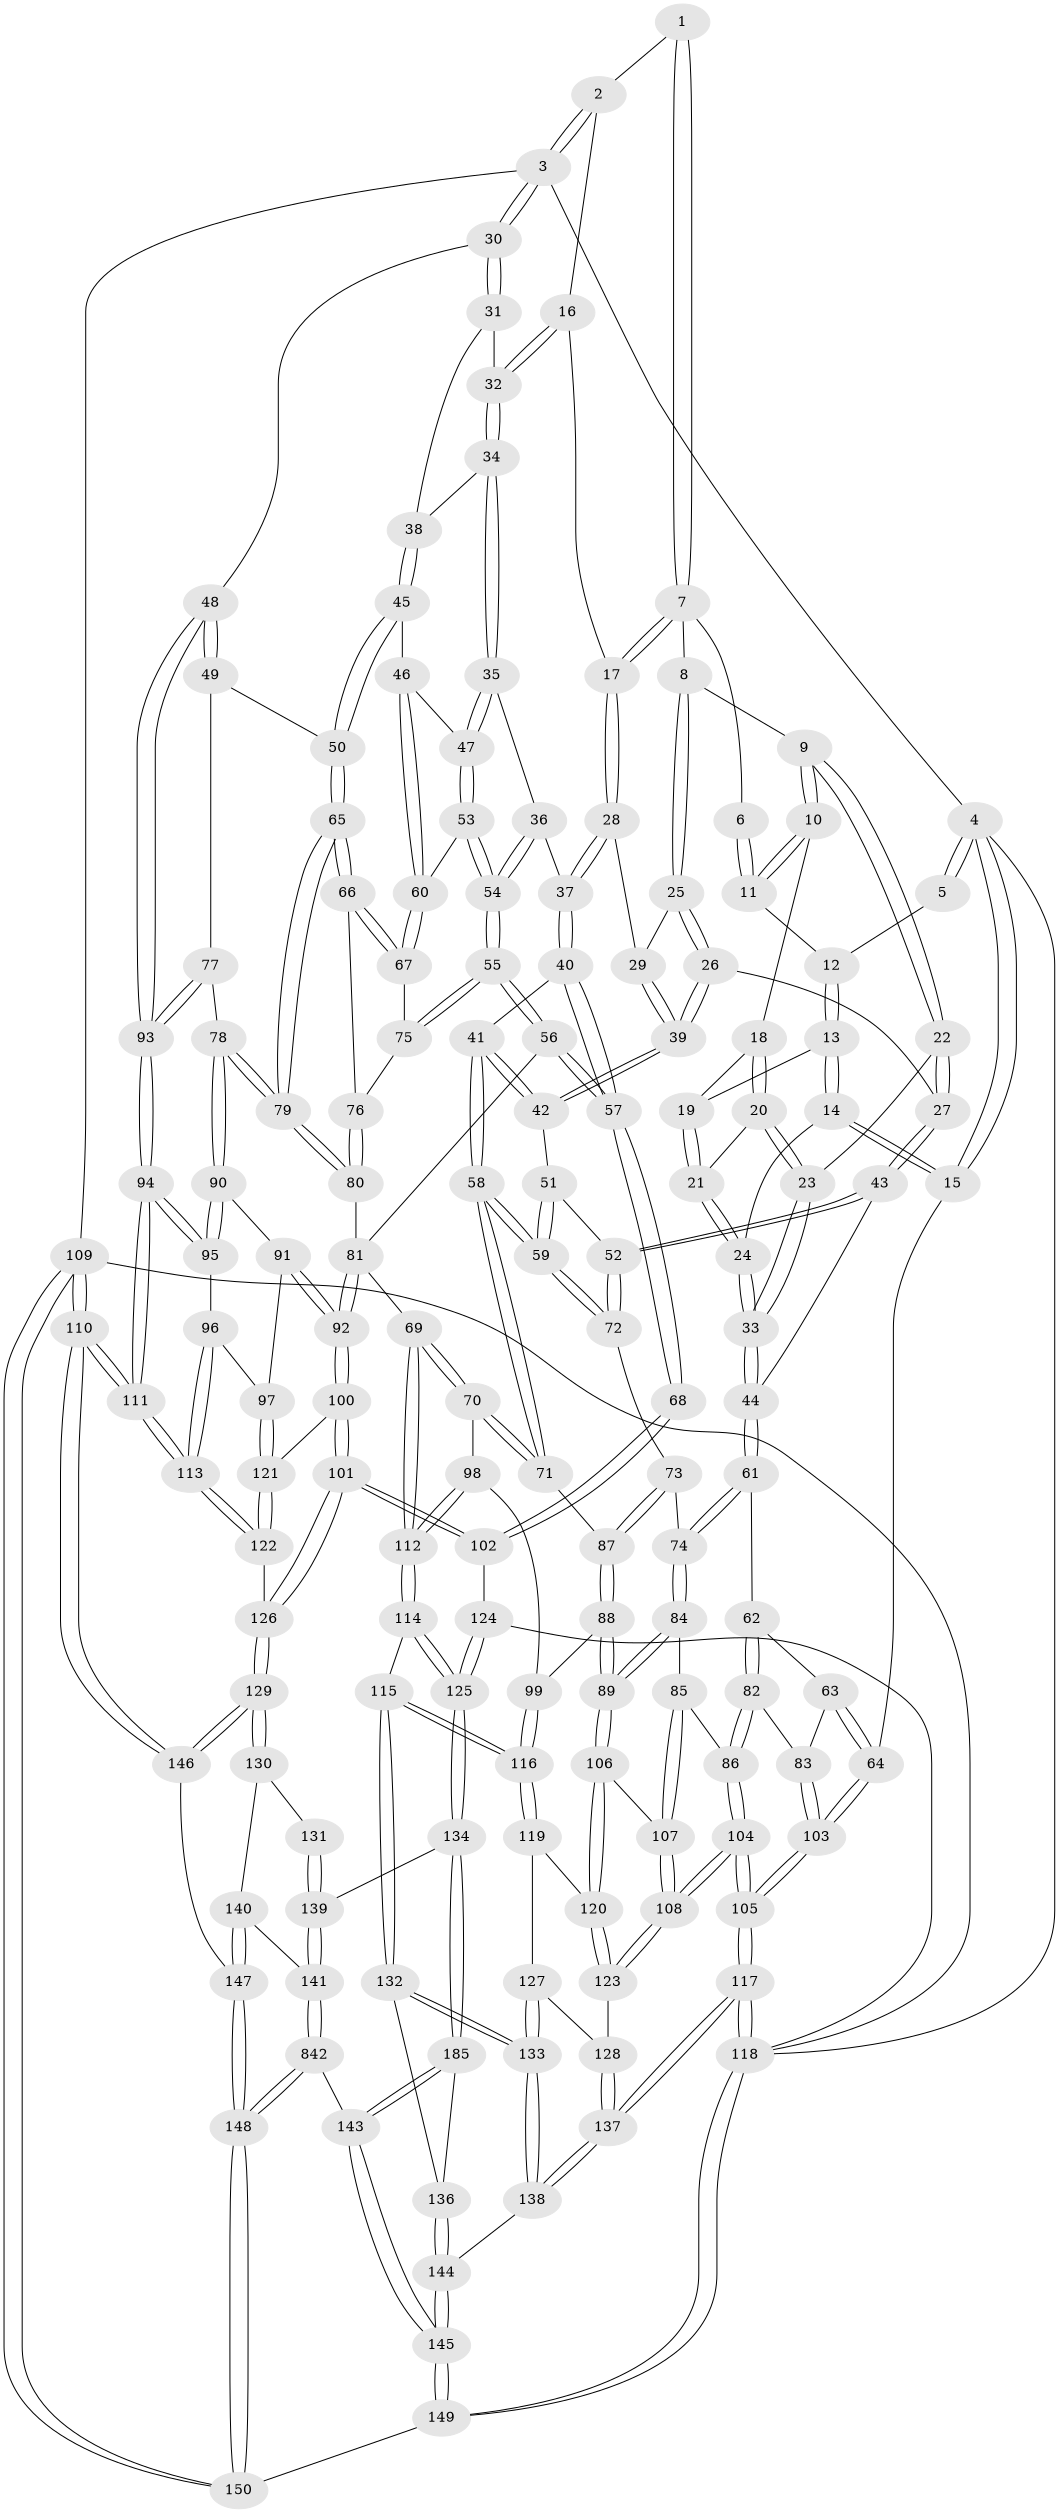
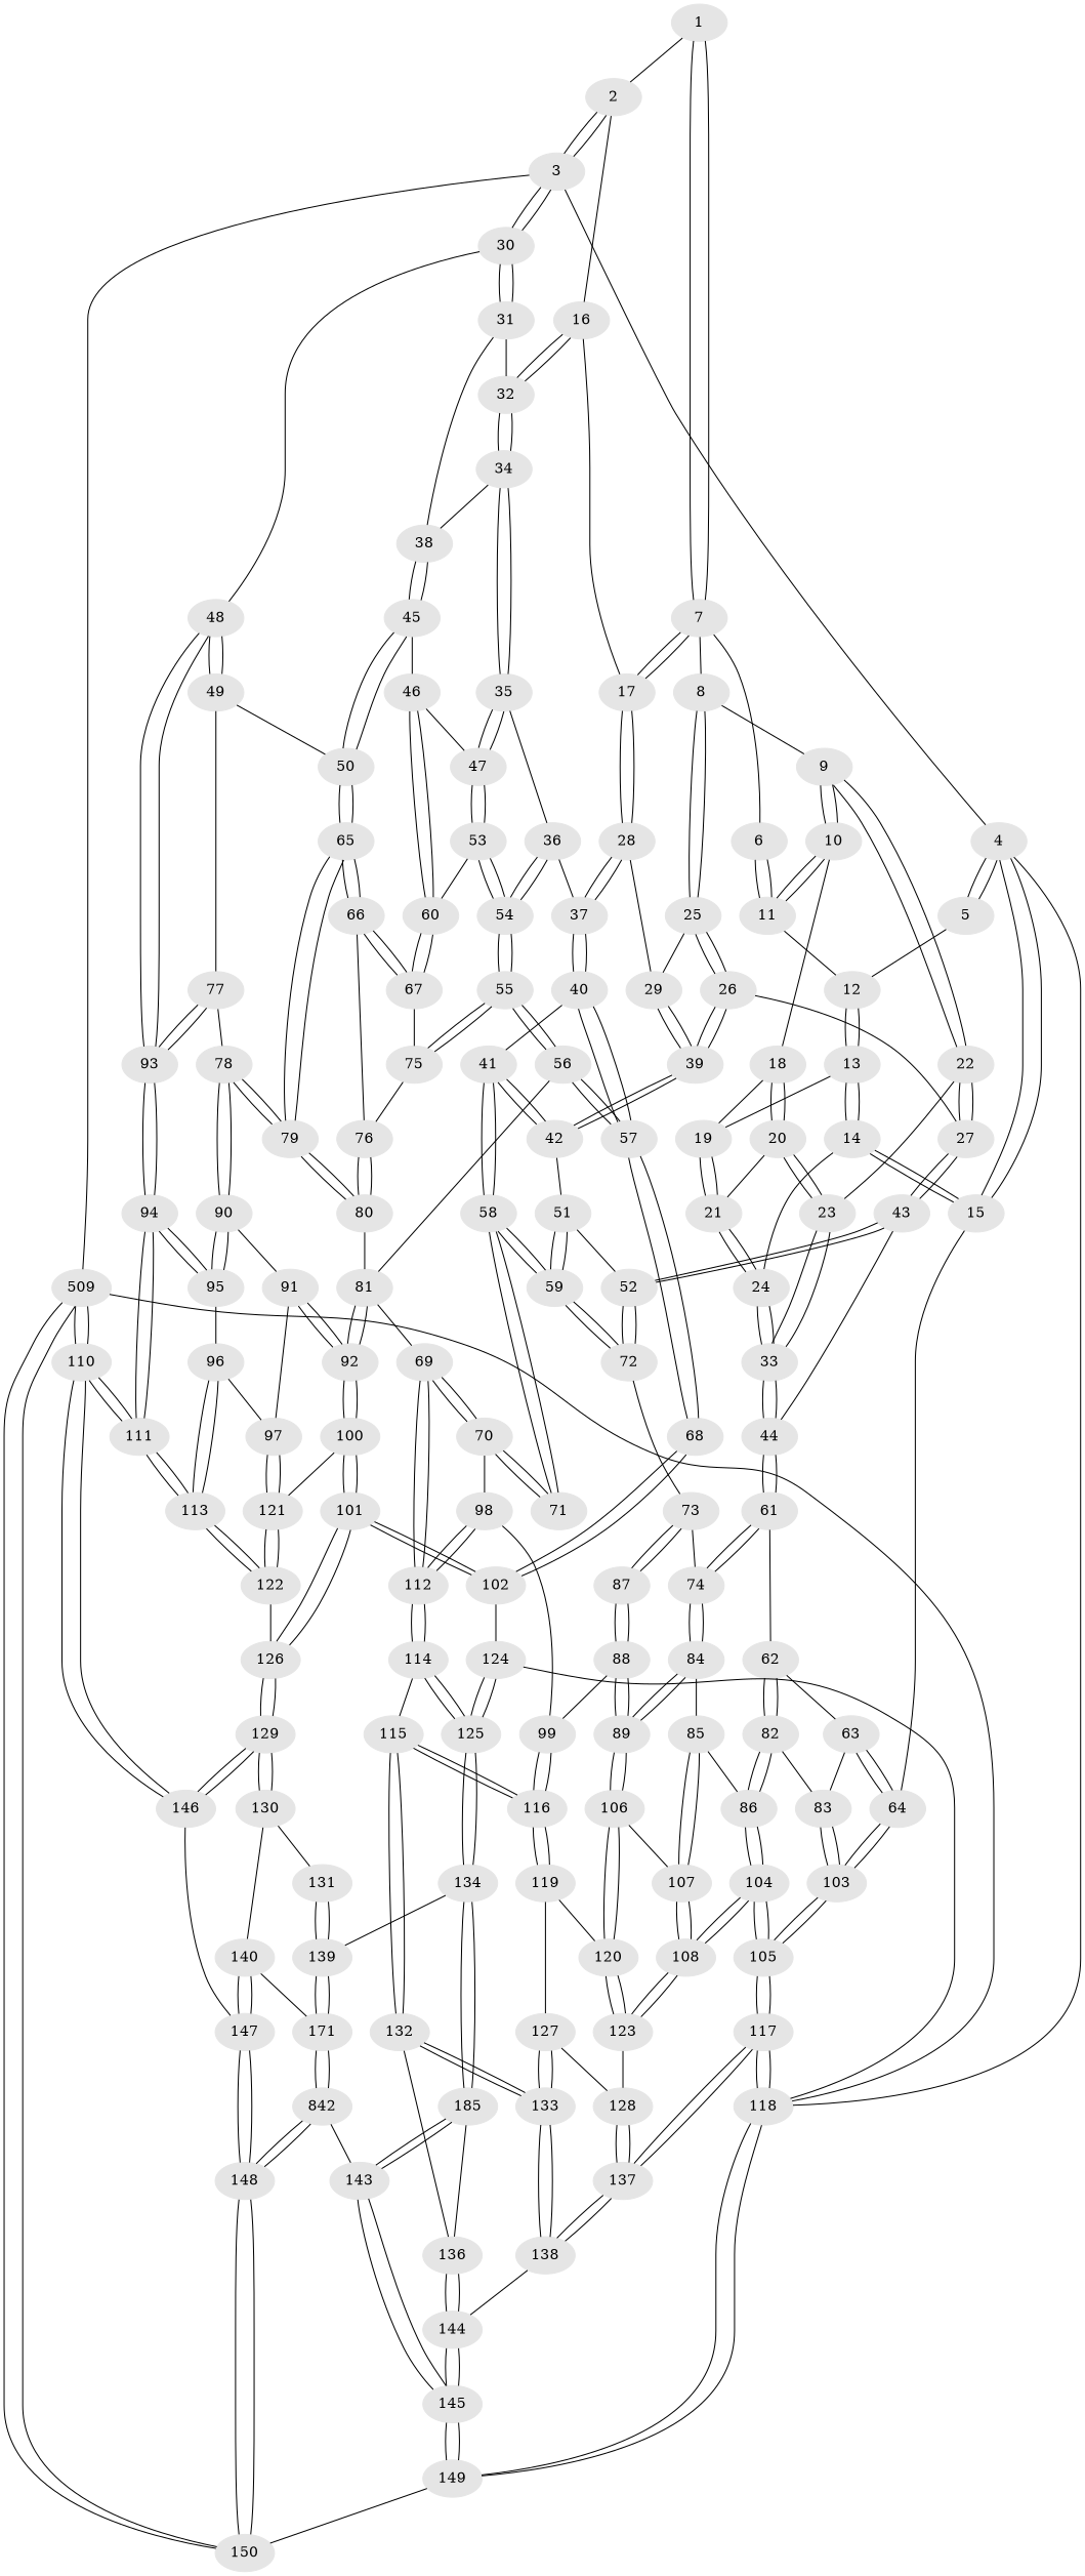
  graph {
    node [color=gray90 style=filled]
    1
    2
    7
    3
    16
    6
    8
    17
    4
    30
-   109
+   109 [label=509]
    32
    5
    15
    118
    31
    48
    110
    150
    12
    64
    149
    11
    13
    9
    25
    28
    10
    22
    26
    29
    18
    23
    27
    19
    20
    14
    24
    21
    33
    103
    34
    37
    43
    44
    39
    42
    52
    40
    38
    49
    93
    45
    35
    61
    36
    47
    54
    53
    55
    41
    57
    46
    50
    51
    58
    68
    59
    71
    72
    62
    74
    60
    65
    67
    77
    94
    78
    66
    79
    73
    56
    75
    81
    76
    69
    92
    102
    87
    63
    82
    84
    83
    86
    105
    80
    70
    112
    124
    98
    114
    99
    88
    85
    89
    90
    91
    95
    100
    104
    107
    106
    108
    116
    120
    97
    96
    121
    101
    111
    113
    122
    119
    126
    129
    125
    117
    123
    137
    128
    146
    147
    115
    132
    134
    133
    136
    127
    138
    131
    139
    n142 [label=185]
    130
    140
-   141
+   141 [label=171]
    144
    143
    145
    n149 [label=842]
    148
    1 -- 2
    1 -- 7
    1 -- 7
    2 -- 3
    2 -- 3
    2 -- 16
    7 -- 6
    7 -- 8
    7 -- 17
    7 -- 17
    3 -- 4
    3 -- 30
    3 -- 30
    3 -- 109
    16 -- 17
    16 -- 32
    16 -- 32
    6 -- 11
    6 -- 11
    8 -- 9
    8 -- 25
    8 -- 25
    17 -- 28
    17 -- 28
    4 -- 5
    4 -- 5
    4 -- 15
    4 -- 15
    4 -- 118
    30 -- 31
    30 -- 31
    30 -- 48
    109 -- 118
    109 -- 110
    109 -- 110
    109 -- 150
    109 -- 150
    32 -- 34
    32 -- 34
    5 -- 12
    15 -- 64
    118 -- 149
    118 -- 149
    31 -- 32
    31 -- 38
    48 -- 49
    48 -- 49
    48 -- 93
    48 -- 93
    110 -- 111
    110 -- 111
    110 -- 146
    110 -- 146
    12 -- 13
    12 -- 13
    64 -- 103
    64 -- 103
    149 -- 150
    11 -- 12
    13 -- 19
    13 -- 14
    13 -- 14
    9 -- 10
    9 -- 10
    9 -- 22
    9 -- 22
    25 -- 26
    25 -- 26
    25 -- 29
    28 -- 29
    28 -- 37
    28 -- 37
    10 -- 11
    10 -- 11
    10 -- 18
    22 -- 23
    22 -- 27
    22 -- 27
    26 -- 27
    26 -- 39
    26 -- 39
    29 -- 39
    29 -- 39
    18 -- 19
    18 -- 20
    18 -- 20
    23 -- 33
    23 -- 33
    27 -- 43
    27 -- 43
    19 -- 21
    19 -- 21
    20 -- 23
    20 -- 23
    20 -- 21
    14 -- 15
    14 -- 15
    14 -- 24
    24 -- 33
    24 -- 33
    21 -- 24
    21 -- 24
    33 -- 44
    33 -- 44
    103 -- 105
    103 -- 105
    34 -- 38
    34 -- 35
    34 -- 35
    37 -- 40
    37 -- 40
    43 -- 44
    43 -- 52
    43 -- 52
    44 -- 61
    44 -- 61
    39 -- 42
    39 -- 42
    42 -- 51
    52 -- 72
    52 -- 72
    40 -- 41
    40 -- 57
    40 -- 57
    38 -- 45
    38 -- 45
    49 -- 50
    49 -- 77
    93 -- 94
    93 -- 94
    45 -- 46
    45 -- 50
    45 -- 50
    35 -- 36
    35 -- 47
    35 -- 47
    61 -- 62
    61 -- 74
    61 -- 74
    36 -- 37
    36 -- 54
    36 -- 54
    47 -- 53
    47 -- 53
    54 -- 55
    54 -- 55
    53 -- 54
    53 -- 54
    53 -- 60
    55 -- 56
    55 -- 56
    55 -- 75
    55 -- 75
    41 -- 42
    41 -- 42
    41 -- 58
    41 -- 58
    57 -- 68
    57 -- 68
    46 -- 47
    46 -- 60
    46 -- 60
    50 -- 65
    50 -- 65
    51 -- 52
    51 -- 59
    51 -- 59
    58 -- 59
    58 -- 59
    58 -- 71
    58 -- 71
    68 -- 102
    68 -- 102
    59 -- 72
    59 -- 72
-   71 -- 87
    72 -- 73
    62 -- 63
    62 -- 82
    62 -- 82
    74 -- 84
    74 -- 84
    60 -- 67
    60 -- 67
    65 -- 66
    65 -- 66
    65 -- 79
    65 -- 79
    67 -- 75
    77 -- 93
    77 -- 93
    77 -- 78
    94 -- 95
    94 -- 95
    94 -- 111
    94 -- 111
    78 -- 79
    78 -- 79
    78 -- 90
    78 -- 90
    66 -- 67
    66 -- 67
    66 -- 76
    79 -- 80
    79 -- 80
    73 -- 74
    73 -- 87
    73 -- 87
    56 -- 57
    56 -- 57
    56 -- 81
    75 -- 76
    81 -- 69
    81 -- 92
    81 -- 92
    76 -- 80
    76 -- 80
    69 -- 70
    69 -- 70
    69 -- 112
    69 -- 112
    92 -- 100
    92 -- 100
    102 -- 124
    87 -- 88
    87 -- 88
    63 -- 64
    63 -- 64
    63 -- 83
    82 -- 83
    82 -- 86
    82 -- 86
    84 -- 85
    84 -- 89
    84 -- 89
    83 -- 103
    83 -- 103
    86 -- 104
    86 -- 104
    105 -- 117
    105 -- 117
    80 -- 81
    70 -- 71
    70 -- 71
    70 -- 98
    112 -- 114
    112 -- 114
    124 -- 118
    124 -- 125
    124 -- 125
    98 -- 112
    98 -- 112
    98 -- 99
    114 -- 125
    114 -- 125
    114 -- 115
    99 -- 116
    99 -- 116
    88 -- 99
    88 -- 89
    88 -- 89
    85 -- 86
    85 -- 107
    85 -- 107
    89 -- 106
    89 -- 106
    90 -- 91
    90 -- 95
    90 -- 95
    91 -- 92
    91 -- 92
    91 -- 97
    95 -- 96
    100 -- 121
    100 -- 101
    100 -- 101
    104 -- 105
    104 -- 105
    104 -- 108
    104 -- 108
    107 -- 108
    107 -- 108
    106 -- 107
    106 -- 120
    106 -- 120
    108 -- 123
    108 -- 123
    116 -- 119
    116 -- 119
    120 -- 123
    120 -- 123
    97 -- 121
    97 -- 121
    96 -- 97
    96 -- 113
    96 -- 113
    121 -- 122
    121 -- 122
    101 -- 102
    101 -- 102
    101 -- 126
    101 -- 126
    111 -- 113
    111 -- 113
    113 -- 122
    113 -- 122
    122 -- 126
    119 -- 120
    119 -- 127
    126 -- 129
    126 -- 129
    129 -- 146
    129 -- 146
    129 -- 130
    129 -- 130
    125 -- 134
    125 -- 134
    117 -- 118
    117 -- 118
    117 -- 137
    117 -- 137
    123 -- 128
    137 -- 138
    137 -- 138
    128 -- 137
    128 -- 137
    146 -- 147
    147 -- 148
    147 -- 148
    115 -- 116
    115 -- 116
    115 -- 132
    115 -- 132
    132 -- 133
    132 -- 133
    132 -- 136
    134 -- 139
    134 -- n142
    134 -- n142
    133 -- 138
    133 -- 138
    136 -- 144
    136 -- 144
    127 -- 128
    127 -- 133
    127 -- 133
    138 -- 144
    131 -- 139
    131 -- 139
    139 -- 141
    139 -- 141
    n142 -- 136
    n142 -- 143
    n142 -- 143
    130 -- 131
    130 -- 140
    140 -- 147
    140 -- 147
    140 -- 141
    141 -- n149
    141 -- n149
    144 -- 145
    144 -- 145
    143 -- 145
    143 -- 145
    145 -- 149
    145 -- 149
    n149 -- 143
    n149 -- 148
    n149 -- 148
    148 -- 150
    148 -- 150
  }
